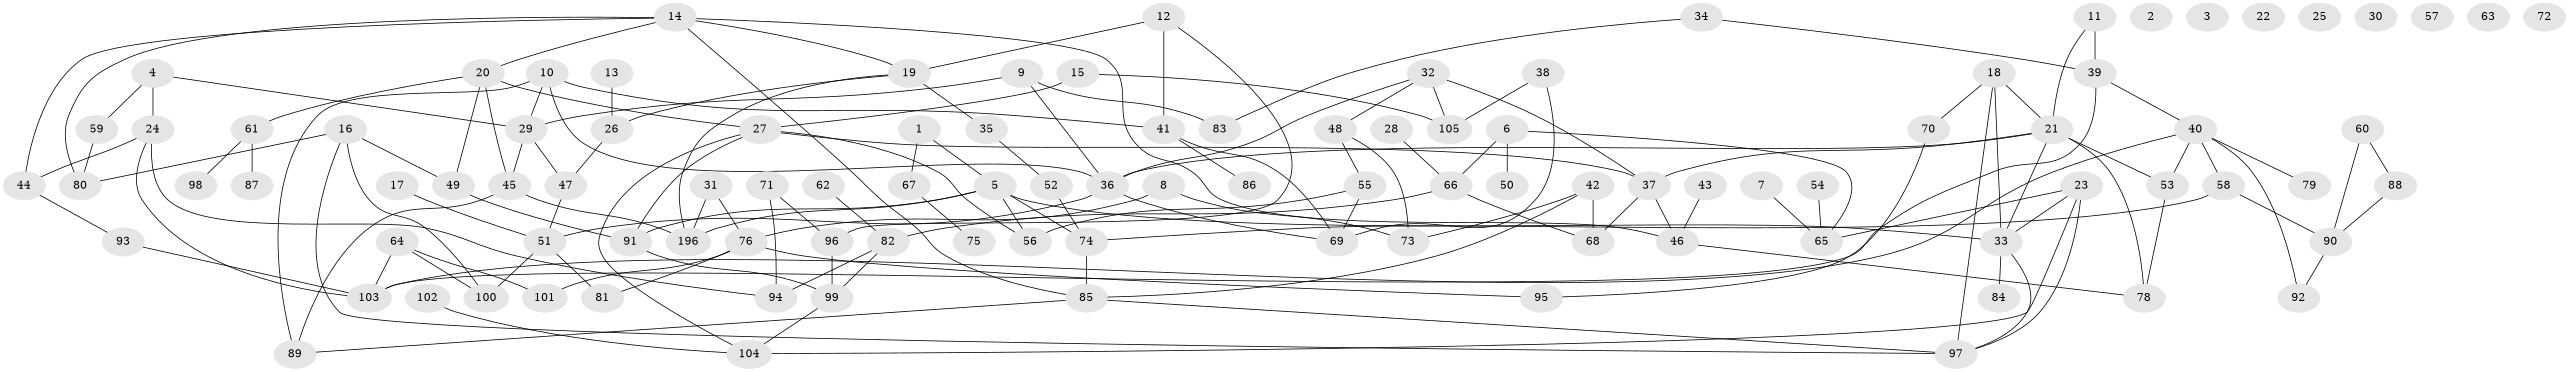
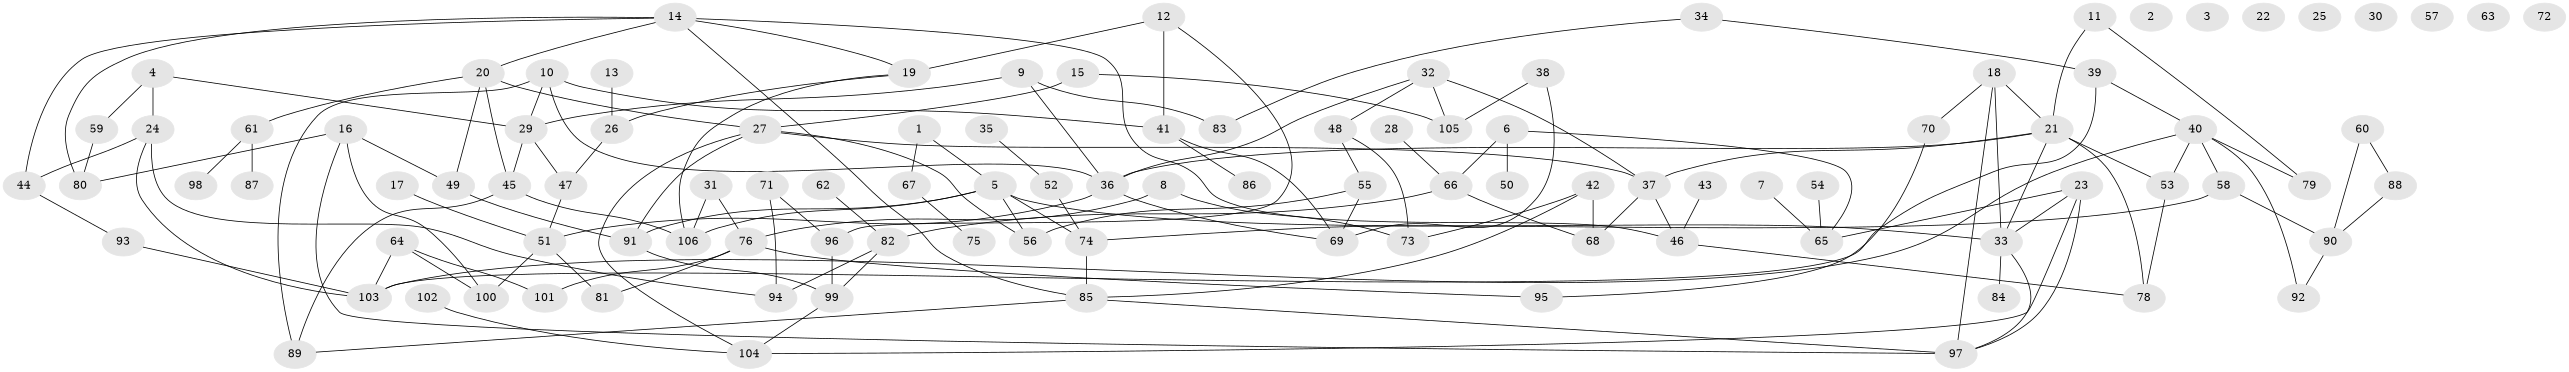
  graph {
    node [color=gray90 style=filled]
    1
    5
    67
    33
    56
    74
    91
-   106 [label=196]
+   106
    75
    2
    3
    4
    24
    29
    59
    44
    94
    103
    45
    47
    80
    97
    84
    85
    99
    6
    50
    65
    66
    68
    82
    7
    8
    73
    76
    81
    101
    95
    9
    36
    83
    51
    69
    10
    41
    89
    86
    11
    21
    79
    37
    53
    78
    12
    19
    96
    26
    35
    13
    14
    20
    46
    27
    49
    61
    93
    15
    105
    104
    16
    100
    17
    18
    70
    52
    87
    98
    22
    23
    25
    28
    30
    31
    32
    48
    55
    34
    39
    40
    38
    58
    92
    90
    42
    43
    54
    57
    60
    88
    62
    63
    64
    71
    72
    102
    1 -- 5
    1 -- 67
    5 -- 33
    5 -- 56
    5 -- 74
    5 -- 91
    5 -- 106
    67 -- 75
    33 -- 97
    33 -- 84
    74 -- 85
    91 -- 99
    4 -- 24
    4 -- 29
    4 -- 59
    24 -- 44
    24 -- 94
    24 -- 103
    29 -- 45
    29 -- 47
    59 -- 80
    44 -- 93
    45 -- 106
    45 -- 89
    47 -- 51
    85 -- 97
    85 -- 89
    99 -- 104
    6 -- 50
    6 -- 65
    6 -- 66
    66 -- 68
    66 -- 82
    82 -- 94
    82 -- 99
    7 -- 65
    8 -- 73
    8 -- 76
    76 -- 81
    76 -- 101
    76 -- 95
    9 -- 29
    9 -- 36
    9 -- 83
    36 -- 51
    36 -- 69
    51 -- 81
    51 -- 100
    10 -- 29
    10 -- 36
    10 -- 41
    10 -- 89
    41 -- 69
    41 -- 86
    11 -- 21
-   11 -- 39
+   11 -- 79
    21 -- 33
    21 -- 36
    21 -- 37
    21 -- 53
    21 -- 78
    37 -- 68
    37 -- 46
    53 -- 78
    12 -- 41
    12 -- 19
    12 -- 96
    19 -- 106
    19 -- 26
-   19 -- 35
    96 -- 99
    26 -- 47
    35 -- 52
    13 -- 26
    14 -- 44
    14 -- 80
    14 -- 85
    14 -- 19
    14 -- 20
    14 -- 46
    20 -- 45
    20 -- 27
    20 -- 49
    20 -- 61
    46 -- 78
    27 -- 56
    27 -- 91
    27 -- 37
    27 -- 104
    49 -- 91
    61 -- 87
    61 -- 98
    93 -- 103
    15 -- 27
    15 -- 105
    16 -- 80
    16 -- 97
    16 -- 49
    16 -- 100
    17 -- 51
    18 -- 33
    18 -- 97
    18 -- 21
    18 -- 70
    70 -- 95
    52 -- 74
    23 -- 33
    23 -- 97
    23 -- 65
    23 -- 104
    28 -- 66
    31 -- 106
    31 -- 76
    32 -- 36
    32 -- 37
    32 -- 105
    32 -- 48
    48 -- 73
    48 -- 55
    55 -- 56
    55 -- 69
    34 -- 83
    34 -- 39
    39 -- 103
    39 -- 40
    40 -- 103
    40 -- 79
    40 -- 53
    40 -- 58
    40 -- 92
    38 -- 69
    38 -- 105
    58 -- 74
    58 -- 90
    90 -- 92
    42 -- 85
    42 -- 68
    42 -- 73
    43 -- 46
    54 -- 65
    60 -- 90
    60 -- 88
    88 -- 90
    62 -- 82
    64 -- 103
    64 -- 101
    64 -- 100
    71 -- 94
    71 -- 96
    102 -- 104
  }
